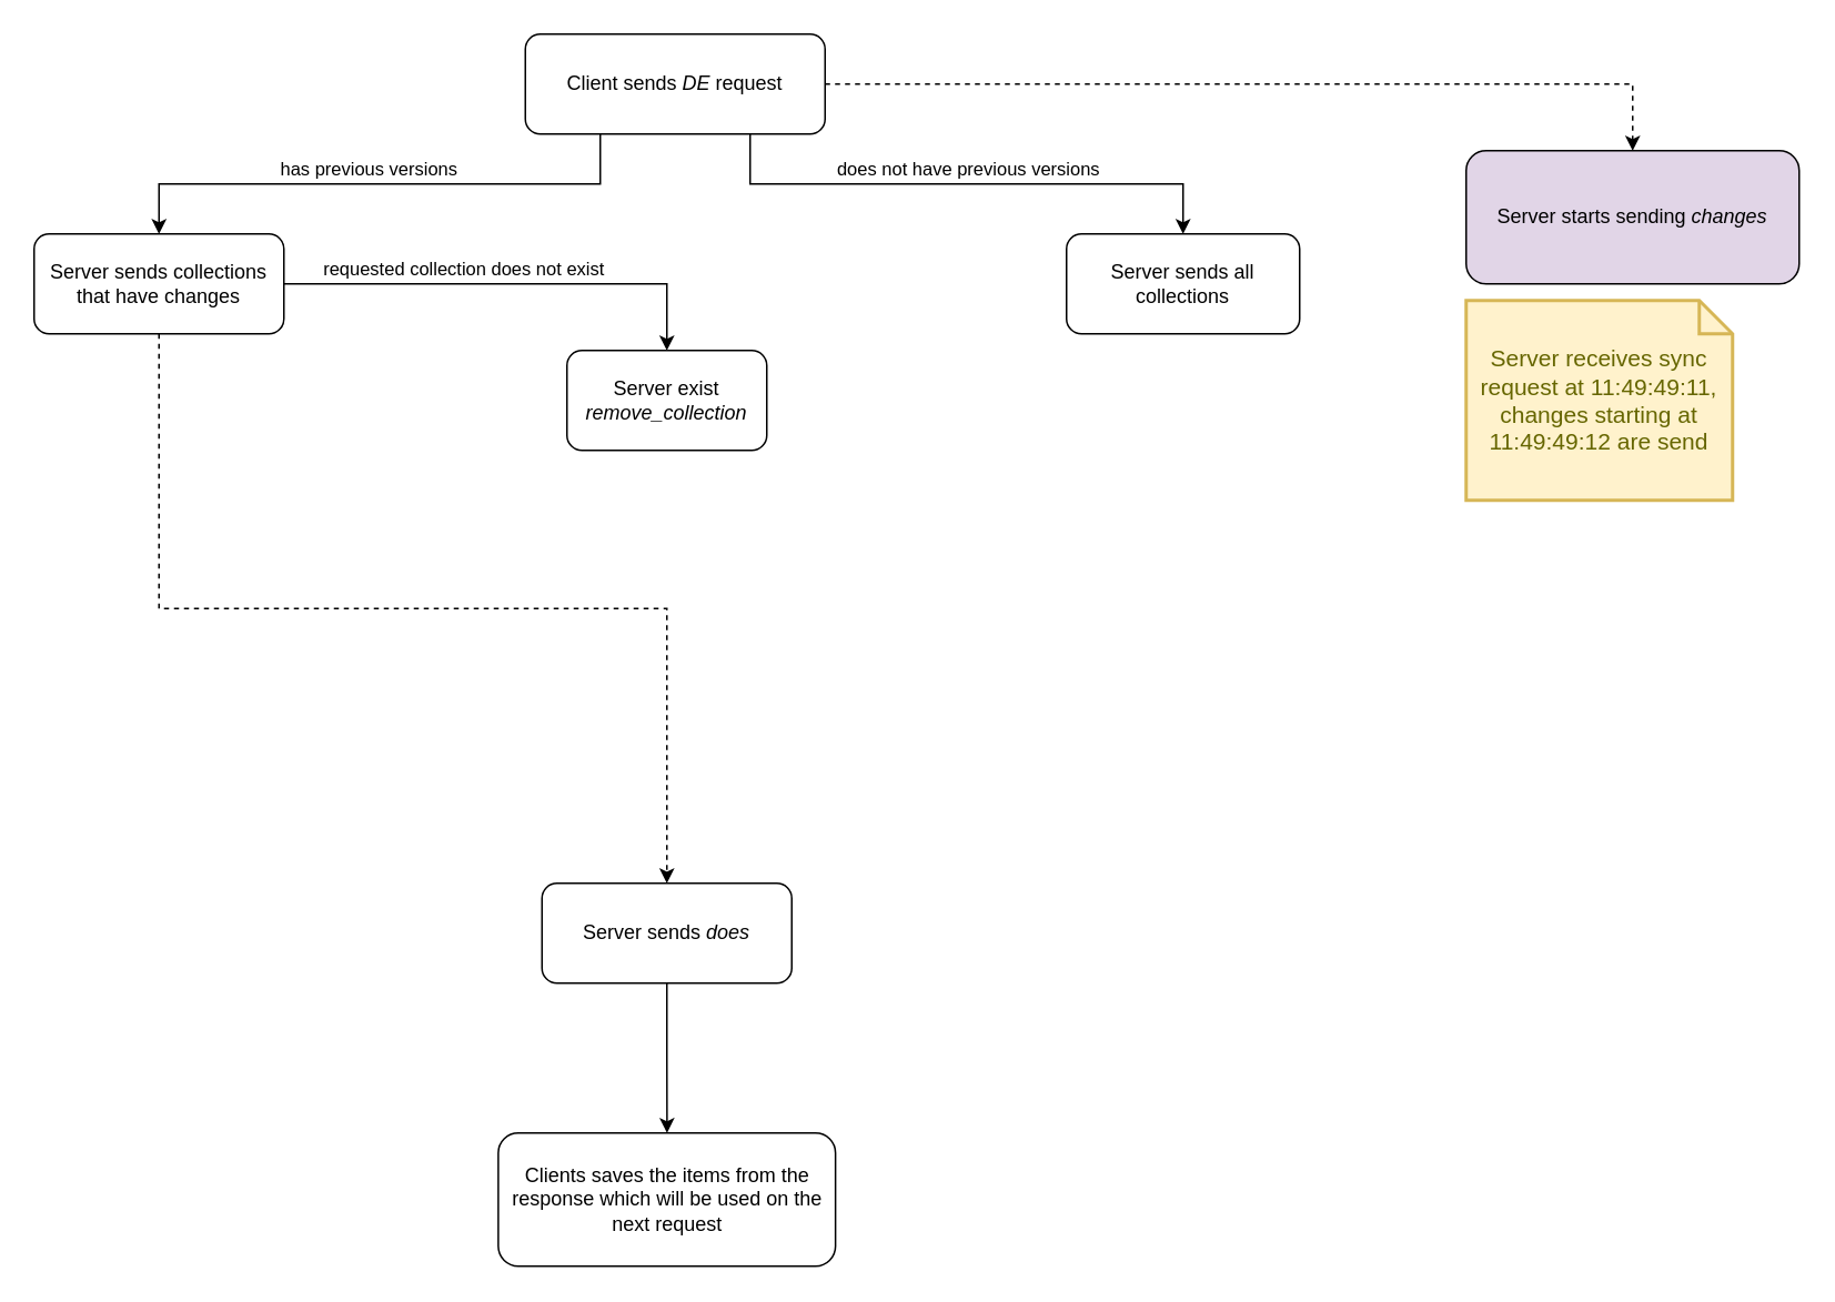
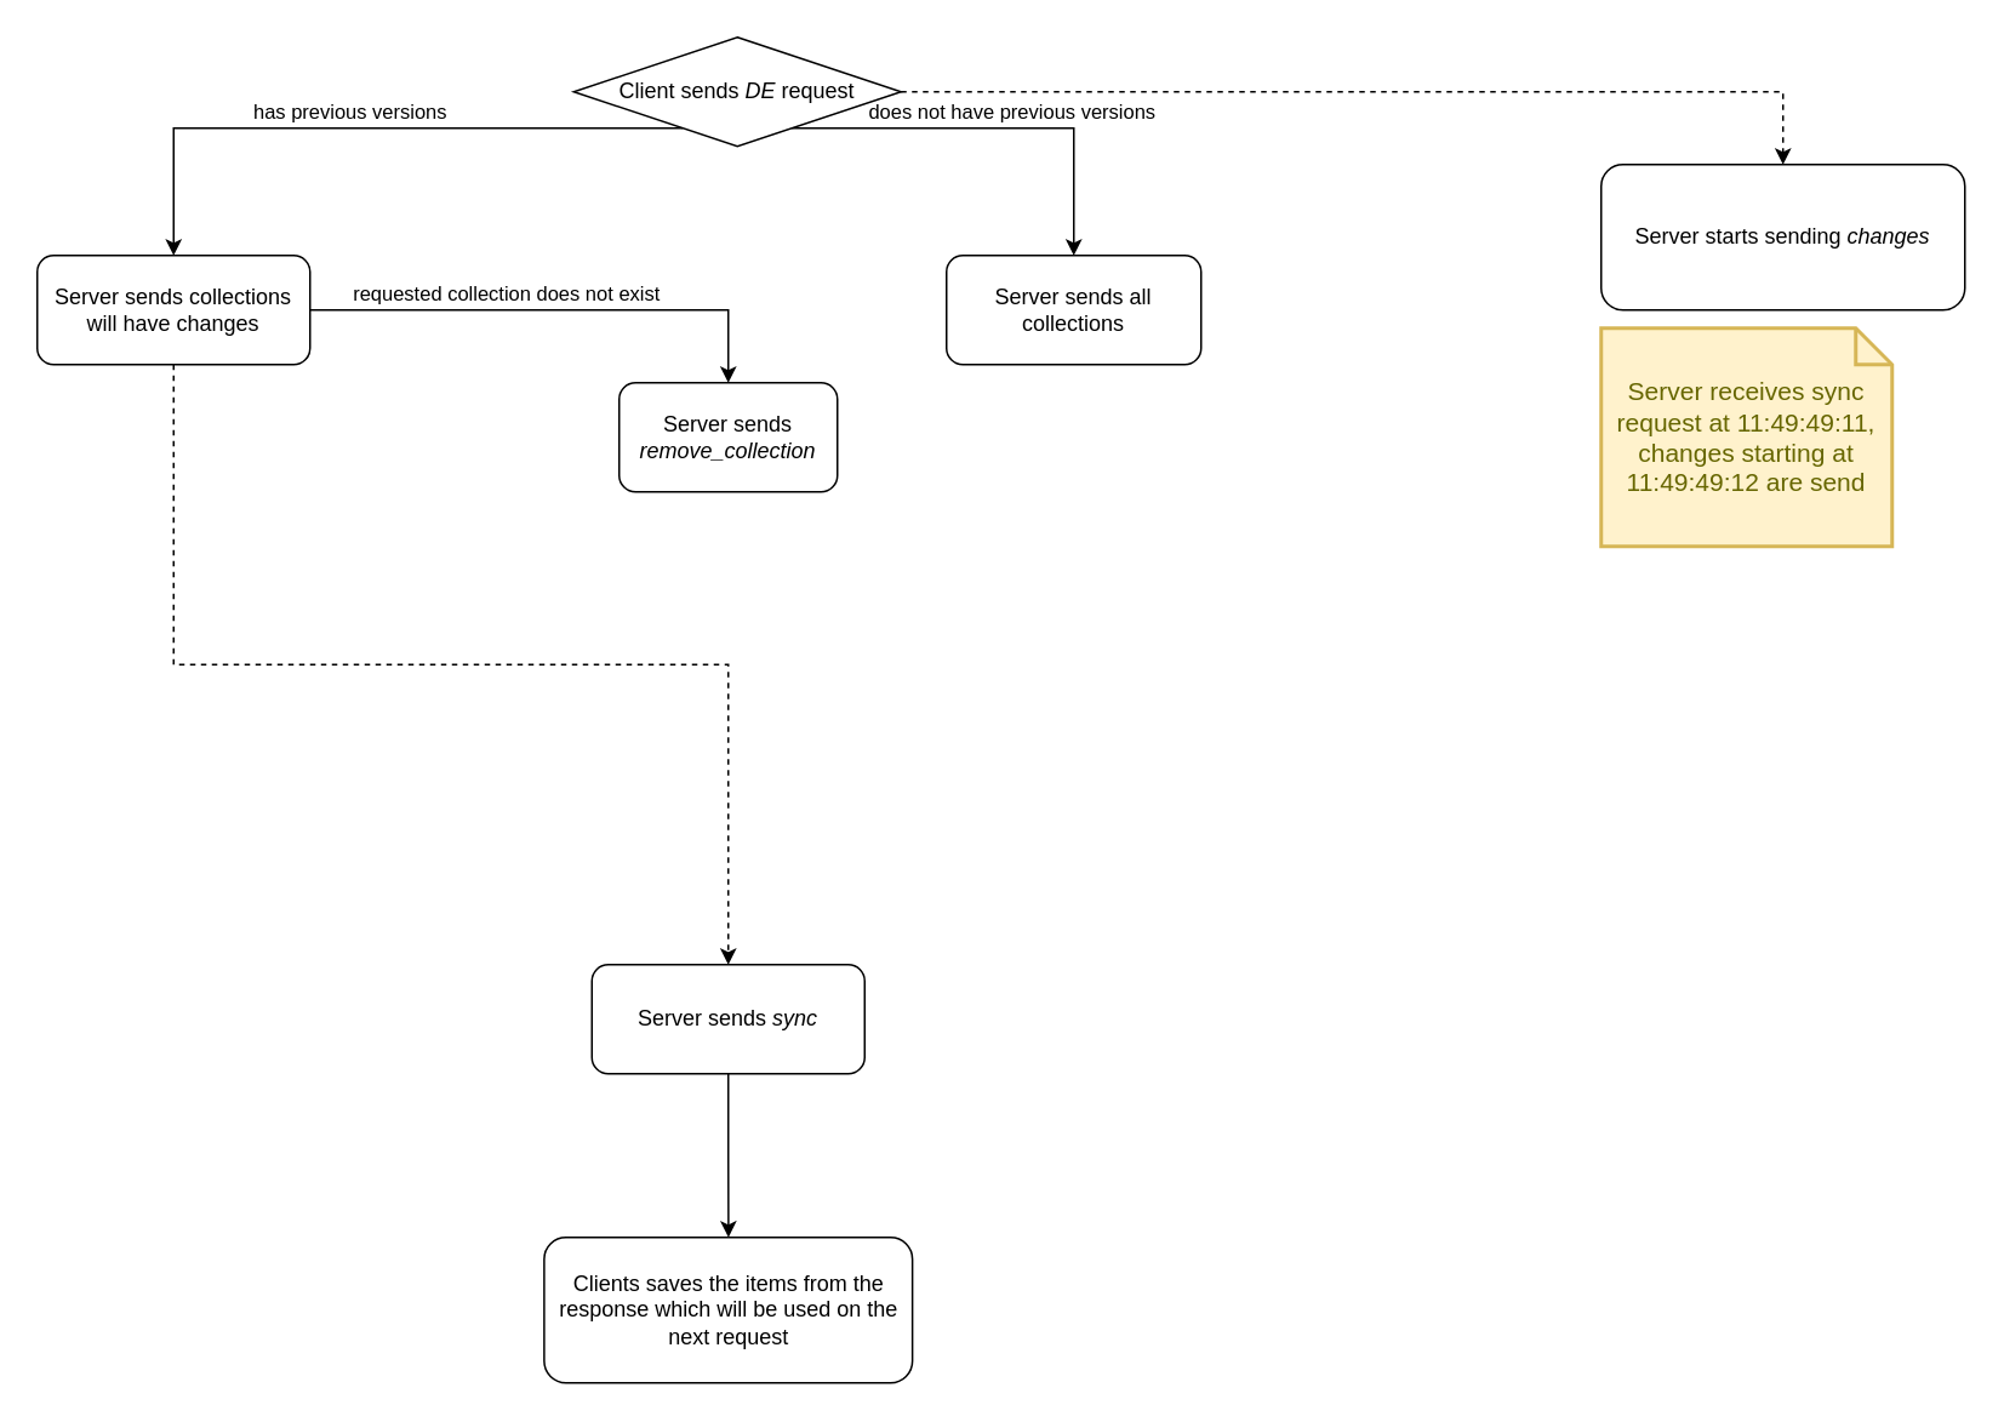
  <mxCell id="0" />
  <mxCell id="1" parent="0" />
  <mxCell id="2" style="edgeStyle=orthogonalEdgeStyle;rounded=0;orthogonalLoop=1;jettySize=auto;html=1;exitX=0.25;exitY=1;exitDx=0;exitDy=0;" parent="1" source="7" target="11" edge="1"><mxGeometry relative="1" as="geometry" /></mxCell>
  <mxCell id="3" value="has previous versions" style="edgeLabel;html=1;align=center;verticalAlign=middle;resizable=0;points=[];" parent="2" vertex="1" connectable="0"><mxGeometry x="0.139" y="-4" relative="1" as="geometry"><mxPoint x="15" y="-6" as="offset" /></mxGeometry></mxCell>
  <mxCell id="4" style="edgeStyle=orthogonalEdgeStyle;rounded=0;orthogonalLoop=1;jettySize=auto;html=1;exitX=0.75;exitY=1;exitDx=0;exitDy=0;" parent="1" source="7" target="12" edge="1"><mxGeometry relative="1" as="geometry" /></mxCell>
  <mxCell id="5" value="does not have previous versions" style="edgeLabel;html=1;align=center;verticalAlign=middle;resizable=0;points=[];" parent="4" vertex="1" connectable="0"><mxGeometry x="-0.147" relative="1" as="geometry"><mxPoint x="24" y="-10" as="offset" /></mxGeometry></mxCell>
  <mxCell id="6" style="edgeStyle=orthogonalEdgeStyle;rounded=0;orthogonalLoop=1;jettySize=auto;html=1;exitX=1;exitY=0.5;exitDx=0;exitDy=0;entryX=0.5;entryY=0;entryDx=0;entryDy=0;dashed=1;" parent="1" source="7" target="16" edge="1"><mxGeometry relative="1" as="geometry" /></mxCell>
- <mxCell id="7" value="Client sends &lt;i&gt;DE&lt;/i&gt;&amp;nbsp;request" style="rounded=1;whiteSpace=wrap;html=1;" parent="1" vertex="1"><mxGeometry x="315" y="20" width="180" height="60" as="geometry" /></mxCell>
+ <mxCell id="7" value="Client sends &lt;i&gt;DE&lt;/i&gt;&amp;nbsp;request" style="rhombus;whiteSpace=wrap;html=1;" parent="1" vertex="1"><mxGeometry x="315" y="20" width="180" height="60" as="geometry" /></mxCell>
  <mxCell id="8" style="edgeStyle=orthogonalEdgeStyle;rounded=0;orthogonalLoop=1;jettySize=auto;html=1;exitX=1;exitY=0.5;exitDx=0;exitDy=0;" parent="1" source="11" target="15" edge="1"><mxGeometry relative="1" as="geometry" /></mxCell>
  <mxCell id="9" value="requested collection does not exist" style="edgeLabel;html=1;align=center;verticalAlign=middle;resizable=0;points=[];" parent="8" vertex="1" connectable="0"><mxGeometry x="-0.486" y="-3" relative="1" as="geometry"><mxPoint x="38" y="-13" as="offset" /></mxGeometry></mxCell>
  <mxCell id="10" style="edgeStyle=orthogonalEdgeStyle;rounded=0;orthogonalLoop=1;jettySize=auto;html=1;exitX=0.5;exitY=1;exitDx=0;exitDy=0;entryX=0.5;entryY=0;entryDx=0;entryDy=0;dashed=1;" parent="1" source="11" target="14" edge="1"><mxGeometry relative="1" as="geometry"><mxPoint x="400" y="490" as="targetPoint" /></mxGeometry></mxCell>
- <mxCell id="11" value="Server sends collections that have changes" style="rounded=1;whiteSpace=wrap;html=1;" parent="1" vertex="1"><mxGeometry x="20" y="140" width="150" height="60" as="geometry" /></mxCell>
- <mxCell id="12" value="Server sends all collections" style="rounded=1;whiteSpace=wrap;html=1;" parent="1" vertex="1"><mxGeometry x="640" y="140" width="140" height="60" as="geometry" /></mxCell>
+ <mxCell id="11" value="Server sends collections will have changes" style="rounded=1;whiteSpace=wrap;html=1;" parent="1" vertex="1"><mxGeometry x="20" y="140" width="150" height="60" as="geometry" /></mxCell>
+ <mxCell id="12" value="Server sends all collections" style="rounded=1;whiteSpace=wrap;html=1;" parent="1" vertex="1"><mxGeometry x="520" y="140" width="140" height="60" as="geometry" /></mxCell>
  <mxCell id="13" style="edgeStyle=orthogonalEdgeStyle;rounded=0;orthogonalLoop=1;jettySize=auto;html=1;exitX=0.5;exitY=1;exitDx=0;exitDy=0;" parent="1" source="14" target="18" edge="1"><mxGeometry relative="1" as="geometry" /></mxCell>
- <mxCell id="14" value="Server sends &lt;i&gt;does&lt;/i&gt;" style="rounded=1;whiteSpace=wrap;html=1;" parent="1" vertex="1"><mxGeometry x="325" y="530" width="150" height="60" as="geometry" /></mxCell>
- <mxCell id="15" value="Server exist &lt;i&gt;remove_collection&lt;/i&gt;" style="rounded=1;whiteSpace=wrap;html=1;" parent="1" vertex="1"><mxGeometry x="340" y="210" width="120" height="60" as="geometry" /></mxCell>
- <mxCell id="16" value="Server starts sending &lt;i&gt;changes&lt;/i&gt;" style="rounded=1;whiteSpace=wrap;html=1;direction=east;fillColor=#e1d5e7;" parent="1" vertex="1"><mxGeometry x="880" y="90" width="200" height="80" as="geometry" /></mxCell>
+ <mxCell id="14" value="Server sends &lt;i&gt;sync&lt;/i&gt;" style="rounded=1;whiteSpace=wrap;html=1;" parent="1" vertex="1"><mxGeometry x="325" y="530" width="150" height="60" as="geometry" /></mxCell>
+ <mxCell id="15" value="Server sends &lt;i&gt;remove_collection&lt;/i&gt;" style="rounded=1;whiteSpace=wrap;html=1;" parent="1" vertex="1"><mxGeometry x="340" y="210" width="120" height="60" as="geometry" /></mxCell>
+ <mxCell id="16" value="Server starts sending &lt;i&gt;changes&lt;/i&gt;" style="rounded=1;whiteSpace=wrap;html=1;direction=east;" parent="1" vertex="1"><mxGeometry x="880" y="90" width="200" height="80" as="geometry" /></mxCell>
  <mxCell id="17" value="Server receives sync request at 11:49:49:11, changes starting at 11:49:49:12 are send" style="shape=note;strokeWidth=2;fontSize=14;size=20;whiteSpace=wrap;html=1;fillColor=#fff2cc;strokeColor=#d6b656;fontColor=#666600;" parent="1" vertex="1"><mxGeometry x="880" y="180" width="160" height="120" as="geometry" /></mxCell>
  <mxCell id="18" value="Clients saves the items from the response&amp;nbsp;which will be used on the next request" style="rounded=1;whiteSpace=wrap;html=1;" parent="1" vertex="1"><mxGeometry x="298.75" y="680" width="202.5" height="80" as="geometry" /></mxCell>
